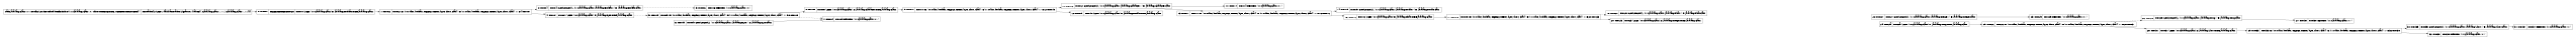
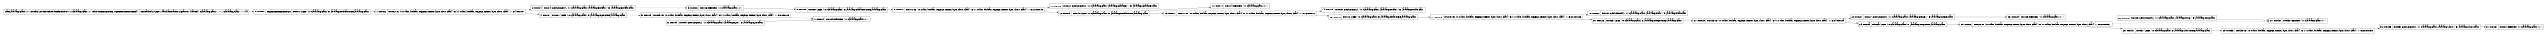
  digraph {
    rankdir=LR
    node [shape=record]
    n1 [label="{0\:\ 0x0000|OBJECT_ENTER_BLOCK\l|0x0000: SGET  (r0 I:java.lang.Class) =  java.lang.Boolean.TYPE java.lang.Class \l}"]
    n2 [label="{1\:\ 0x0002|0x0002: IF  (r0 I:?[int, boolean, OBJECT, ARRAY, byte, short, char]) != (r1 I:?[int, boolean, OBJECT, ARRAY, byte, short, char])  \-\> B:4:0x0007 \l}"]
    n3 [label="{2\:\ 0x0004|0x0004: CONST_CLASS  (r1 I:java.lang.Class\<java.lang.Boolean\>) =  java.lang.Boolean.class \l}"]
    n4 [label="{4\:\ 0x0007|0x0007: SGET  (r0 I:java.lang.Class) =  java.lang.Byte.TYPE java.lang.Class \l}"]
    n5 [label="{3\:\ 0x0006|0x0006: RETURN  (r1 I:java.lang.Class\<?\>) \l}"]
    n6 [label="{5\:\ 0x0009|0x0009: IF  (r0 I:?[int, boolean, OBJECT, ARRAY, byte, short, char]) != (r1 I:?[int, boolean, OBJECT, ARRAY, byte, short, char])  \-\> B:8:0x000e \l}"]
    n7 [label="{8\:\ 0x000e|0x000e: SGET  (r0 I:java.lang.Class) =  java.lang.Character.TYPE java.lang.Class \l}"]
    n8 [label="{7\:\ 0x000d|0x000d: RETURN  (r1 I:java.lang.Class\<?\>) \l}"]
    n9 [label="{6\:\ 0x000b|0x000b: CONST_CLASS  (r1 I:java.lang.Class\<java.lang.Byte\>) =  java.lang.Byte.class \l}"]
    n10 [label="{9\:\ 0x0010|0x0010: IF  (r0 I:?[int, boolean, OBJECT, ARRAY, byte, short, char]) != (r1 I:?[int, boolean, OBJECT, ARRAY, byte, short, char])  \-\> B:12:0x0015 \l}"]
    n11 [label="{10\:\ 0x0012|0x0012: CONST_CLASS  (r1 I:java.lang.Class\<java.lang.Character\>) =  java.lang.Character.class \l}"]
    n12 [label="{12\:\ 0x0015|0x0015: SGET  (r0 I:java.lang.Class) =  java.lang.Double.TYPE java.lang.Class \l}"]
    n13 [label="{11\:\ 0x0014|0x0014: RETURN  (r1 I:java.lang.Class\<?\>) \l}"]
    n14 [label="{13\:\ 0x0017|0x0017: IF  (r0 I:?[int, boolean, OBJECT, ARRAY, byte, short, char]) != (r1 I:?[int, boolean, OBJECT, ARRAY, byte, short, char])  \-\> B:16:0x001c \l}"]
    n15 [label="{14\:\ 0x0019|0x0019: CONST_CLASS  (r1 I:java.lang.Class\<java.lang.Double\>) =  java.lang.Double.class \l}"]
    n16 [label="{16\:\ 0x001c|0x001c: SGET  (r0 I:java.lang.Class) =  java.lang.Float.TYPE java.lang.Class \l}"]
    n17 [label="{17\:\ 0x001e|0x001e: IF  (r0 I:?[int, boolean, OBJECT, ARRAY, byte, short, char]) != (r1 I:?[int, boolean, OBJECT, ARRAY, byte, short, char])  \-\> B:20:0x0023 \l}"]
    n18 [label="{18\:\ 0x0020|0x0020: CONST_CLASS  (r1 I:java.lang.Class\<java.lang.Float\>) =  java.lang.Float.class \l}"]
    n19 [label="{20\:\ 0x0023|0x0023: SGET  (r0 I:java.lang.Class) =  java.lang.Integer.TYPE java.lang.Class \l}"]
+   n20 [label="{21\:\ 0x0025|0x0025: IF  (r0 I:?[int, boolean, OBJECT, ARRAY, byte, short, char]) != (r1 I:?[int, boolean, OBJECT, ARRAY, byte, short, char])  \-\> B:24:0x002a \l}"]
    n21 [label="{22\:\ 0x0027|0x0027: CONST_CLASS  (r1 I:java.lang.Class\<java.lang.Integer\>) =  java.lang.Integer.class \l}"]
    n22 [label="{24\:\ 0x002a|0x002a: SGET  (r0 I:java.lang.Class) =  java.lang.Long.TYPE java.lang.Class \l}"]
    n23 [label="{23\:\ 0x0029|0x0029: RETURN  (r1 I:java.lang.Class\<?\>) \l}"]
    n24 [label="{25\:\ 0x002c|0x002c: IF  (r0 I:?[int, boolean, OBJECT, ARRAY, byte, short, char]) != (r1 I:?[int, boolean, OBJECT, ARRAY, byte, short, char])  \-\> B:28:0x0031 \l}"]
    n25 [label="{26\:\ 0x002e|0x002e: CONST_CLASS  (r1 I:java.lang.Class\<java.lang.Long\>) =  java.lang.Long.class \l}"]
    n26 [label="{28\:\ 0x0031|0x0031: SGET  (r0 I:java.lang.Class) =  java.lang.Short.TYPE java.lang.Class \l}"]
    n27 [label="{27\:\ 0x0030|0x0030: RETURN  (r1 I:java.lang.Class\<?\>) \l}"]
    n28 [label="{29\:\ 0x0033|0x0033: IF  (r0 I:?[int, boolean, OBJECT, ARRAY, byte, short, char]) != (r1 I:?[int, boolean, OBJECT, ARRAY, byte, short, char])  \-\> B:32:0x0038 \l}"]
    n29 [label="{30\:\ 0x0035|0x0035: CONST_CLASS  (r1 I:java.lang.Class\<java.lang.Short\>) =  java.lang.Short.class \l}"]
-   n30 [label="{32\:\ 0x0038|0x0038: RETURN  (r1 I:java.lang.Class\<?\>) \l}"]
    n31 [label="{31\:\ 0x0037|0x0037: RETURN  (r1 I:java.lang.Class\<?\>) \l}"]
    n32 [label="{static java.lang.Class\<?\> retrofit2.ServiceMethod.boxIfPrimitive((r1 I:java.lang.Class\<?\> A[IMMUTABLE_TYPE, METHOD_ARGUMENT]))  | Annotation[SYSTEM, dalvik.annotation.Signature, \{value=[(, Ljava\/lang\/Class\<, *\>;), Ljava\/lang\/Class\<, *\>;]\}]\l}"]
    n1 -> n2
    n2 -> n3 [style=dashed]
    n2 -> n4
    n3 -> n5 [style=dashed]
    n4 -> n6 [style=dashed]
-   n6 -> n7
+   n5 -> n7
    n6 -> n8 [style=dashed]
    n7 -> n10
    n9 -> n8
    n10 -> n11 [style=dashed]
    n10 -> n12
-   n11 -> n13
-   n11 -> n14
+   n12 -> n13
+   n12 -> n14
    n14 -> n15 [style=dashed]
    n14 -> n16
    n16 -> n17
    n17 -> n18 [style=dashed]
    n17 -> n19
+   n19 -> n20
+   n20 -> n21 [style=dashed]
+   n20 -> n22
    n21 -> n23
    n22 -> n24
-   n24 -> n25 [style=dashed]
+   n24 -> n27 [style=dashed]
    n24 -> n26
    n25 -> n27
    n26 -> n28
    n28 -> n29 [style=dashed]
-   n28 -> n30
    n29 -> n31
    n32 -> n1
  }
